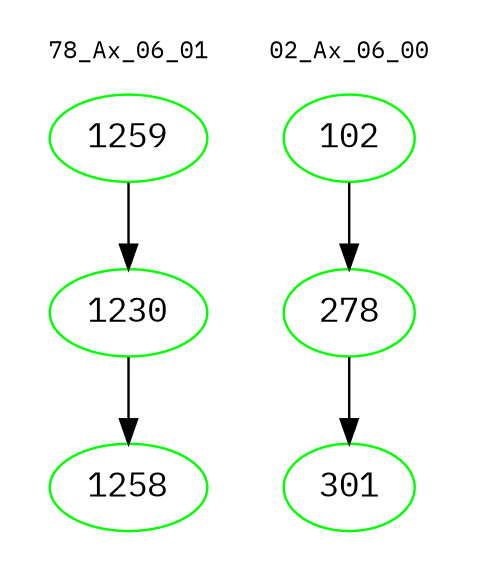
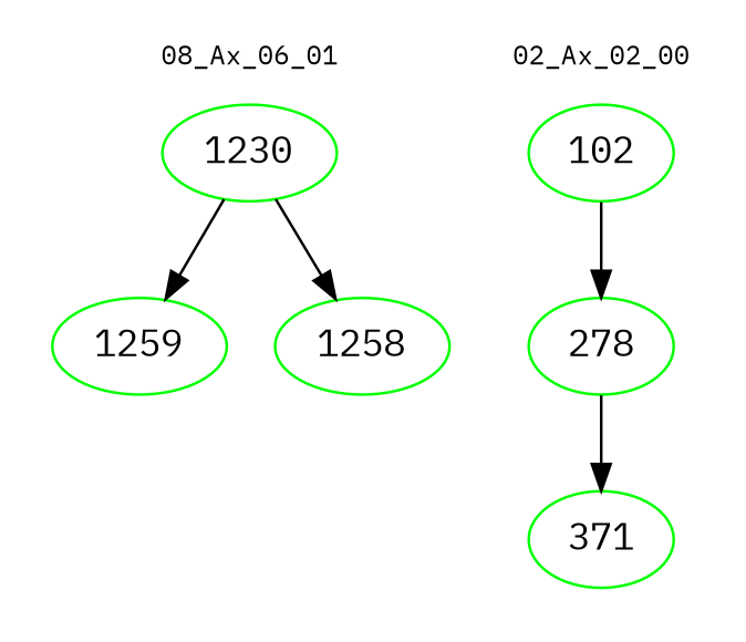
  digraph {
    fontname="IBM Plex Mono"
    node [color=green fontname="IBM Plex Mono"]
    edge [color=black fontname="IBM Plex Mono"]
    n1 [label=1259]
    n2 [label=1230]
    n3 [label=1258]
    n4 [label=102]
    n5 [label=278]
-   n6 [label=301]
+   n6 [label=371]
    subgraph cluster_1 {
      color=white
      fontsize=10
-     label="78_Ax_06_01"
+     label="08_Ax_06_01"
      n1
      n2
      n3
    }
    subgraph cluster_2 {
      color=white
      fontsize=10
-     label="02_Ax_06_00"
+     label="02_Ax_02_00"
      n4
      n5
      n6
    }
-   n1 -> n2
+   n2 -> n1
    n2 -> n3
    n4 -> n5
    n5 -> n6
  }
